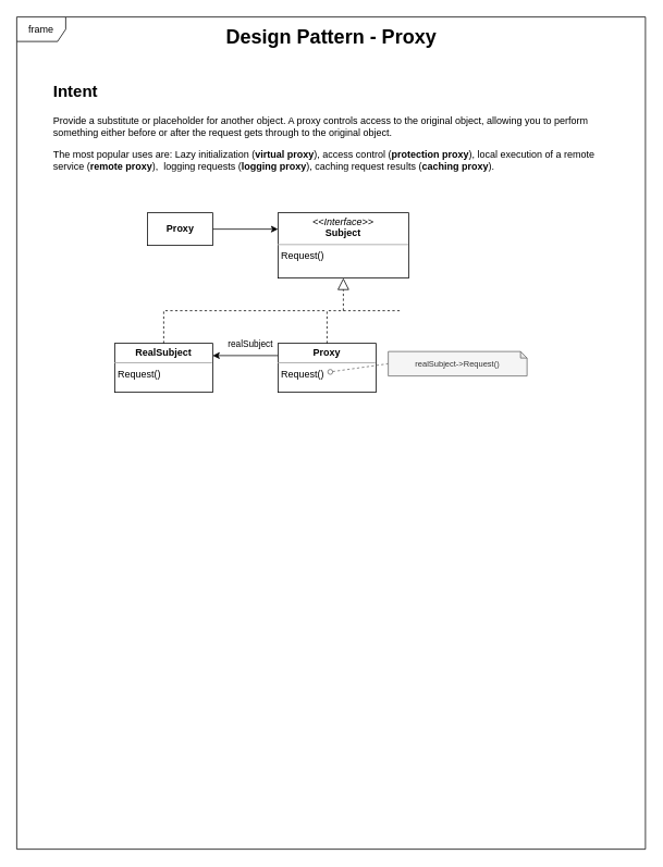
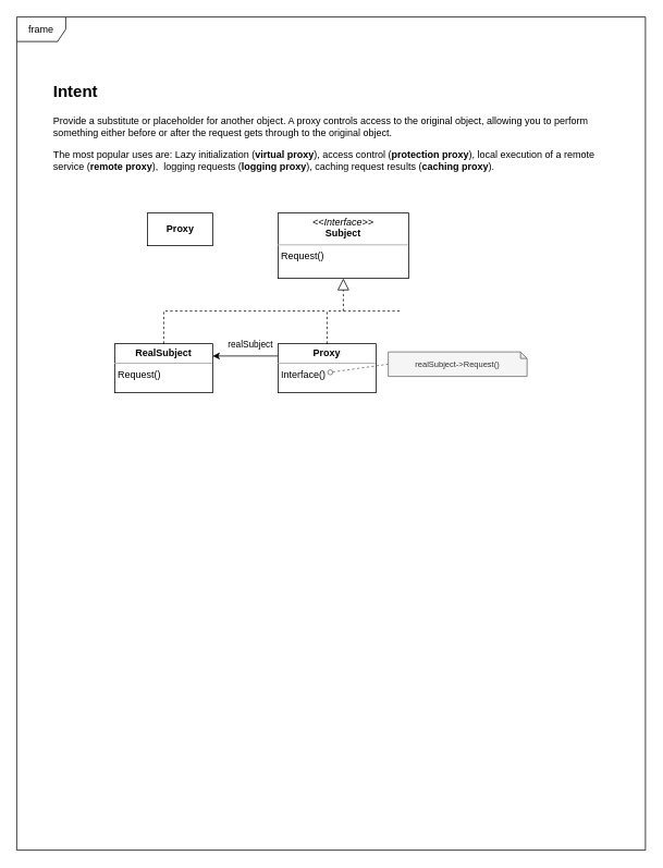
  <mxCell id="0" />
  <mxCell id="1" parent="0" />
  <mxCell id="2" value="frame" style="shape=umlFrame;whiteSpace=wrap;html=1;" parent="1" vertex="1"><mxGeometry x="20" y="20" width="770" height="1020" as="geometry" /></mxCell>
- <mxCell id="3" value="&lt;b style=&quot;&quot;&gt;&lt;font style=&quot;font-size: 24px;&quot;&gt;Design Pattern - Proxy&lt;/font&gt;&lt;/b&gt;" style="text;html=1;align=center;verticalAlign=middle;resizable=0;points=[];autosize=1;strokeColor=none;fillColor=none;fontSize=16;" parent="1" vertex="1"><mxGeometry x="265" y="25" width="280" height="40" as="geometry" /></mxCell>
  <mxCell id="4" value="&lt;h1&gt;&lt;font style=&quot;font-size: 20px;&quot;&gt;Intent&lt;/font&gt;&lt;/h1&gt;&lt;p&gt;Provide a substitute or placeholder for another object. A proxy controls access to the original object, allowing you to perform something either before or after the request gets through to the original object.&lt;/p&gt;&lt;p&gt;The most popular uses are: Lazy initialization (&lt;b&gt;virtual proxy&lt;/b&gt;), access control (&lt;b&gt;protection proxy&lt;/b&gt;), local execution of a remote service (&lt;b&gt;remote proxy&lt;/b&gt;),&amp;nbsp; logging requests (&lt;b&gt;logging proxy&lt;/b&gt;), caching request results (&lt;b&gt;caching proxy&lt;/b&gt;).&lt;/p&gt;&lt;p&gt;&lt;br&gt;&lt;/p&gt;" style="text;html=1;strokeColor=none;fillColor=none;spacing=5;spacingTop=-20;whiteSpace=wrap;overflow=hidden;rounded=0;" parent="1" vertex="1"><mxGeometry x="60" y="90" width="690" height="120" as="geometry" /></mxCell>
  <mxCell id="5" value="&lt;p style=&quot;margin:0px;margin-top:4px;text-align:center;&quot;&gt;&lt;i&gt;&amp;lt;&amp;lt;Interface&amp;gt;&amp;gt;&lt;/i&gt;&lt;br&gt;&lt;b&gt;Subject&lt;/b&gt;&lt;/p&gt;&lt;hr size=&quot;1&quot;&gt;&lt;p style=&quot;margin:0px;margin-left:4px;&quot;&gt;&lt;/p&gt;&lt;p style=&quot;margin:0px;margin-left:4px;&quot;&gt;Request()&lt;/p&gt;" style="verticalAlign=top;align=left;overflow=fill;fontSize=12;fontFamily=Helvetica;html=1;" parent="1" vertex="1"><mxGeometry x="340" y="260" width="160" height="80" as="geometry" /></mxCell>
  <mxCell id="6" value="&lt;p style=&quot;margin:0px;margin-top:4px;text-align:center;&quot;&gt;&lt;b&gt;RealSubject&lt;/b&gt;&lt;/p&gt;&lt;hr size=&quot;1&quot;&gt;&lt;p style=&quot;margin:0px;margin-left:4px;&quot;&gt;&lt;span style=&quot;background-color: initial;&quot;&gt;Request()&lt;/span&gt;&lt;/p&gt;" style="verticalAlign=top;align=left;overflow=fill;fontSize=12;fontFamily=Helvetica;html=1;" parent="1" vertex="1"><mxGeometry x="140" y="420" width="120" height="60" as="geometry" /></mxCell>
  <mxCell id="7" style="edgeStyle=orthogonalEdgeStyle;rounded=0;orthogonalLoop=1;jettySize=auto;html=1;exitX=0;exitY=0.25;exitDx=0;exitDy=0;entryX=1;entryY=0.25;entryDx=0;entryDy=0;" parent="1" source="9" target="6" edge="1"><mxGeometry relative="1" as="geometry" /></mxCell>
  <mxCell id="8" value="realSubject" style="edgeLabel;html=1;align=center;verticalAlign=middle;resizable=0;points=[];" parent="7" vertex="1" connectable="0"><mxGeometry x="-0.251" y="1" relative="1" as="geometry"><mxPoint x="-5" y="-16" as="offset" /></mxGeometry></mxCell>
- <mxCell id="9" value="&lt;p style=&quot;margin:0px;margin-top:4px;text-align:center;&quot;&gt;&lt;b&gt;Proxy&lt;/b&gt;&lt;/p&gt;&lt;hr size=&quot;1&quot;&gt;&lt;p style=&quot;margin:0px;margin-left:4px;&quot;&gt;&lt;span style=&quot;background-color: initial;&quot;&gt;Request()&lt;/span&gt;&lt;/p&gt;" style="verticalAlign=top;align=left;overflow=fill;fontSize=12;fontFamily=Helvetica;html=1;" parent="1" vertex="1"><mxGeometry x="340" y="420" width="120" height="60" as="geometry" /></mxCell>
+ <mxCell id="9" value="&lt;p style=&quot;margin:0px;margin-top:4px;text-align:center;&quot;&gt;&lt;b&gt;Proxy&lt;/b&gt;&lt;/p&gt;&lt;hr size=&quot;1&quot;&gt;&lt;p style=&quot;margin:0px;margin-left:4px;&quot;&gt;&lt;span style=&quot;background-color: initial;&quot;&gt;Interface()&lt;/span&gt;&lt;/p&gt;" style="verticalAlign=top;align=left;overflow=fill;fontSize=12;fontFamily=Helvetica;html=1;" parent="1" vertex="1"><mxGeometry x="340" y="420" width="120" height="60" as="geometry" /></mxCell>
  <mxCell id="10" style="rounded=0;orthogonalLoop=1;jettySize=auto;html=1;fontSize=10;endArrow=none;endFill=0;dashed=1;fillColor=#f5f5f5;strokeColor=#666666;sketch=0;shadow=0;startArrow=oval;startFill=0;entryX=0;entryY=0.5;entryDx=0;entryDy=0;entryPerimeter=0;" parent="1" target="11" edge="1"><mxGeometry relative="1" as="geometry"><mxPoint x="404" y="455" as="sourcePoint" /><mxPoint x="524" y="457" as="targetPoint" /></mxGeometry></mxCell>
  <mxCell id="11" value="realSubject-&amp;gt;Request()" style="shape=note;whiteSpace=wrap;html=1;backgroundOutline=1;darkOpacity=0.05;size=8;fontSize=10;fillColor=#f5f5f5;fontColor=#333333;strokeColor=#666666;" parent="1" vertex="1"><mxGeometry x="475" y="430" width="170" height="30" as="geometry" /></mxCell>
  <mxCell id="12" value="" style="endArrow=block;dashed=1;endFill=0;endSize=12;html=1;rounded=0;entryX=0.5;entryY=1;entryDx=0;entryDy=0;exitX=0.5;exitY=0;exitDx=0;exitDy=0;" parent="1" source="9" target="5" edge="1"><mxGeometry width="160" relative="1" as="geometry"><mxPoint x="410" y="400" as="sourcePoint" /><mxPoint x="430" y="360" as="targetPoint" /><Array as="points"><mxPoint x="400" y="380" /><mxPoint x="420" y="380" /></Array></mxGeometry></mxCell>
  <mxCell id="13" value="" style="endArrow=none;dashed=1;endFill=0;endSize=12;html=1;rounded=0;exitX=0.5;exitY=0;exitDx=0;exitDy=0;" parent="1" source="6" edge="1"><mxGeometry width="160" relative="1" as="geometry"><mxPoint x="410" y="430" as="sourcePoint" /><mxPoint x="400" y="380" as="targetPoint" /><Array as="points"><mxPoint x="200" y="380" /></Array></mxGeometry></mxCell>
  <mxCell id="14" value="" style="endArrow=none;dashed=1;endFill=0;endSize=12;html=1;rounded=0;" parent="1" edge="1"><mxGeometry width="160" relative="1" as="geometry"><mxPoint x="420" y="380" as="sourcePoint" /><mxPoint x="490" y="380" as="targetPoint" /><Array as="points"><mxPoint x="420" y="380" /></Array></mxGeometry></mxCell>
- <mxCell id="15" style="edgeStyle=orthogonalEdgeStyle;rounded=0;orthogonalLoop=1;jettySize=auto;html=1;exitX=1;exitY=0.5;exitDx=0;exitDy=0;entryX=0;entryY=0.25;entryDx=0;entryDy=0;endArrow=classic;endFill=1;" parent="1" source="16" target="5" edge="1"><mxGeometry relative="1" as="geometry" /></mxCell>
  <mxCell id="16" value="&lt;b&gt;Proxy&lt;/b&gt;" style="html=1;" parent="1" vertex="1"><mxGeometry x="180" y="260" width="80" height="40" as="geometry" /></mxCell>
